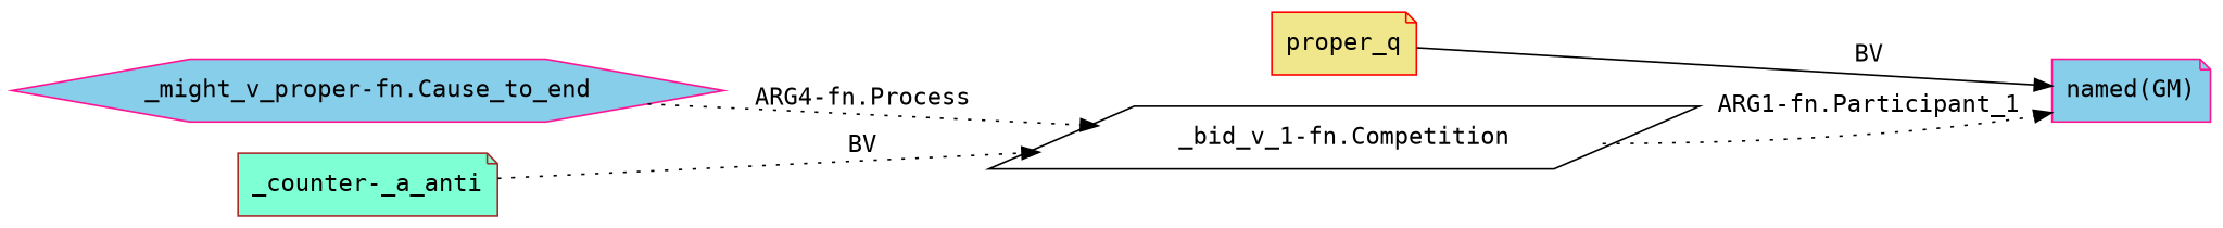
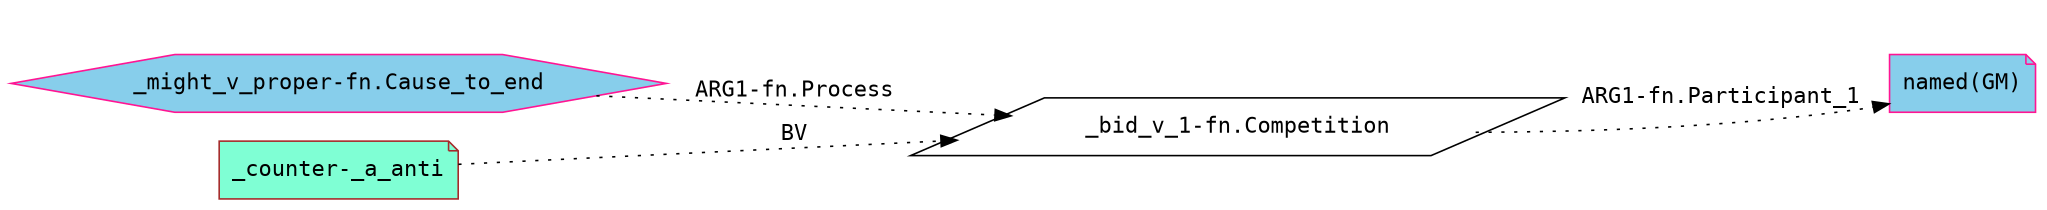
  digraph {
    fontname="DejaVu Sans Mono"
    rankdir=LR
    node [color=deeppink fillcolor=skyblue fontname="DejaVu Sans Mono" shape=note style=filled]
    edge [fontname="DejaVu Sans Mono" style=dotted]
-   proper_q [color=red fillcolor=khaki]
    "named(GM)"
    "_bid_v_1-fn.Competition" [color=black fillcolor=white shape=parallelogram]
    n4 [label="_might_v_proper-fn.Cause_to_end" shape=hexagon]
    "_counter-_a_anti" [color=brown fillcolor=aquamarine]
-   proper_q -> "named(GM)" [label=BV style=solid]
    "_bid_v_1-fn.Competition" -> "named(GM)" [label="ARG1-fn.Participant_1"]
-   n4 -> "_bid_v_1-fn.Competition" [label="ARG4-fn.Process"]
+   n4 -> "_bid_v_1-fn.Competition" [label="ARG1-fn.Process"]
    "_counter-_a_anti" -> "_bid_v_1-fn.Competition" [label=BV]
  }
